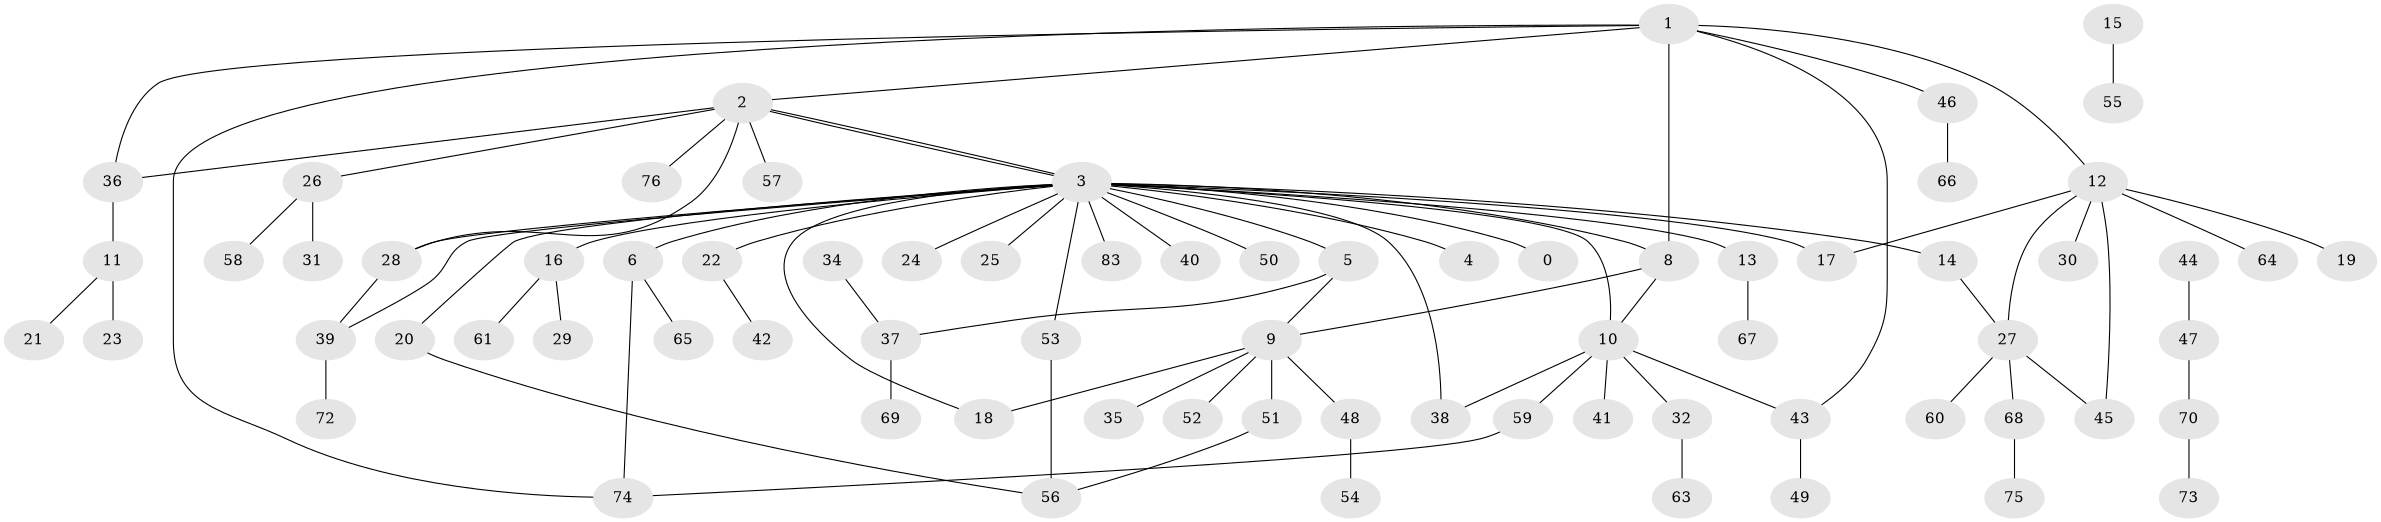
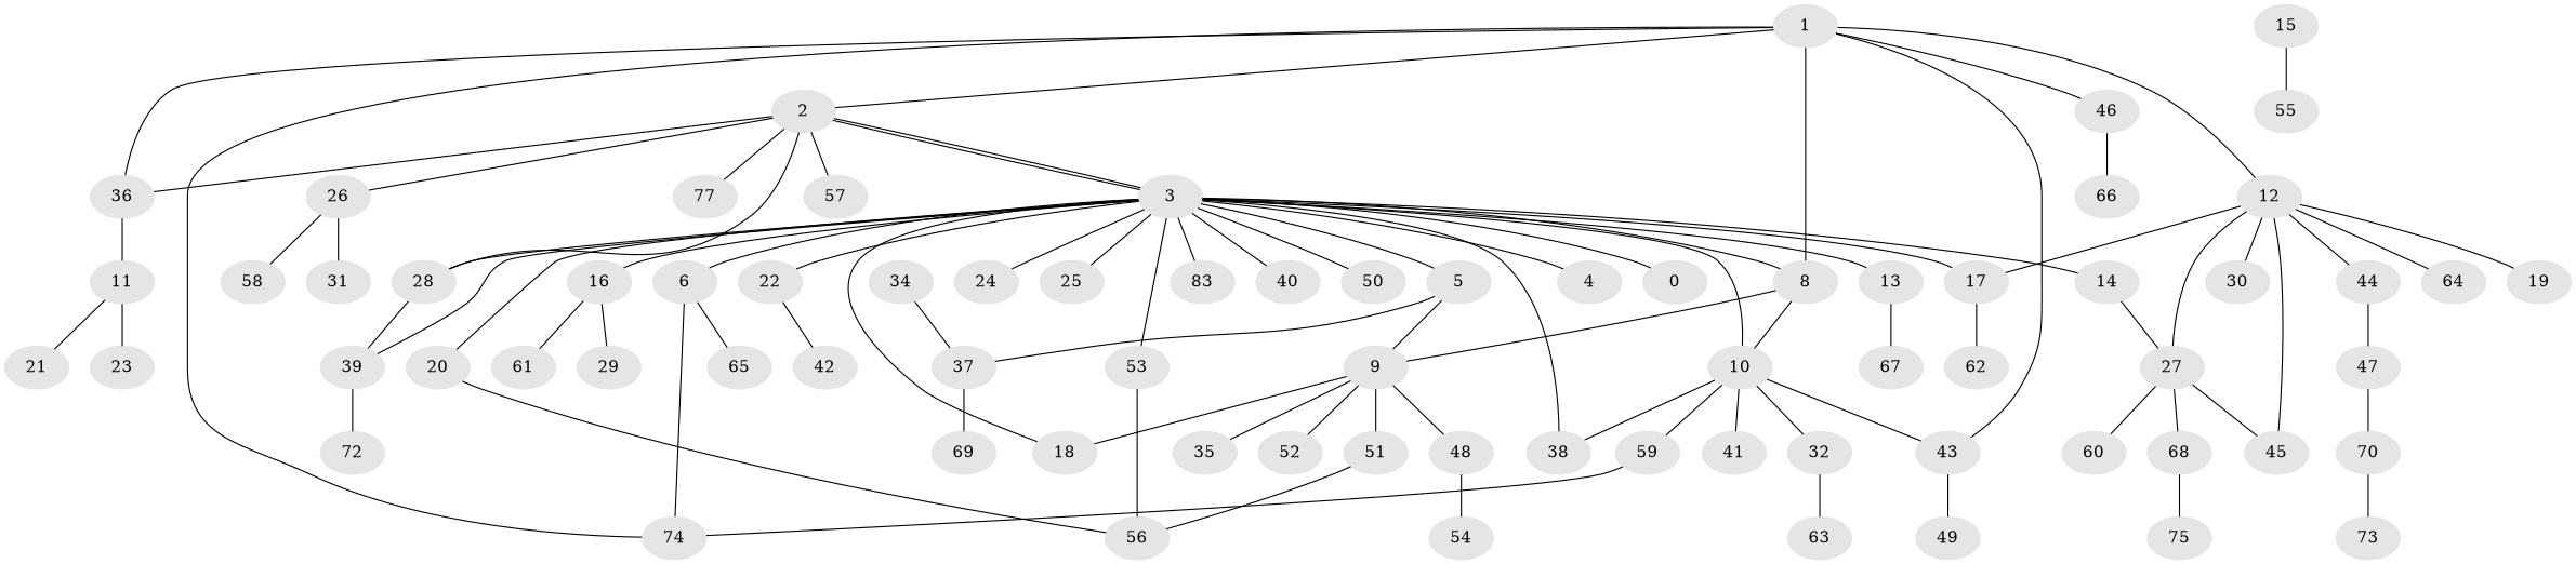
  graph {
    node [color=gray90 style=filled]
    1
    2
    8
    12
    36
    43
    46
    74
    3
    26
    28
    57
-   76
+   76 [label=77]
    10
    9
    17
    19
    27
    30
    44
    45
    64
    11
    49
    66
    4
    5
    6
    n29 [label=0]
    13
    14
    16
    18
    20
    22
    24
    25
    n38 [label=83]
    38
    39
    40
    50
    53
    31
    58
    37
    65
    32
    41
    59
    21
    23
    67
    29
    61
+   62
    56
    42
    72
    35
    48
    51
    52
    69
    34
    54
    63
    15
    55
    60
    68
    47
    75
    70
    73
    1 -- 2
    1 -- 8
    1 -- 12
    1 -- 36
    1 -- 43
    1 -- 46
    1 -- 74
    2 -- 36
    2 -- 3
    2 -- 3
    2 -- 26
    2 -- 28
    2 -- 57
    2 -- 76
    8 -- 10
    8 -- 9
    12 -- 17
    12 -- 19
    12 -- 27
    12 -- 30
+   12 -- 44
    12 -- 45
    12 -- 64
    36 -- 11
    43 -- 49
    46 -- 66
    3 -- 8
    3 -- 28
    3 -- 10
    3 -- 17
    3 -- 4
    3 -- 5
    3 -- 6
    3 -- n29
    3 -- 13
    3 -- 14
    3 -- 16
    3 -- 18
    3 -- 20
    3 -- 22
    3 -- 24
    3 -- 25
    3 -- n38
    3 -- 38
    3 -- 39
    3 -- 40
    3 -- 50
    3 -- 53
    26 -- 31
    26 -- 58
    28 -- 39
    10 -- 43
    10 -- 38
    10 -- 32
    10 -- 41
    10 -- 59
    9 -- 18
    9 -- 35
    9 -- 48
    9 -- 51
    9 -- 52
+   17 -- 62
    27 -- 45
    27 -- 60
    27 -- 68
    44 -- 47
    11 -- 21
    11 -- 23
    5 -- 9
    5 -- 37
    6 -- 74
    6 -- 65
    13 -- 67
    14 -- 27
    16 -- 29
    16 -- 61
    20 -- 56
    22 -- 42
    39 -- 72
    53 -- 56
    37 -- 69
    32 -- 63
    59 -- 74
    48 -- 54
    51 -- 56
    34 -- 37
    15 -- 55
    68 -- 75
    47 -- 70
    70 -- 73
  }
